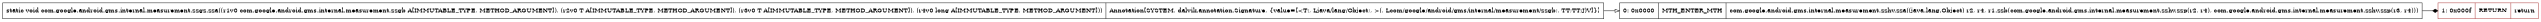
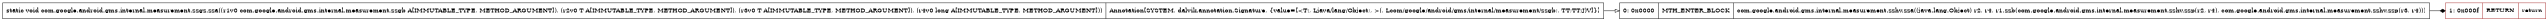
  digraph {
    rankdir=LR
    node [shape=record color=black]
    edge [style=solid]
-   n1 [label="{0\:\ 0x0000|MTH_ENTER_MTH\l|com.google.android.gms.internal.measurement.zzhv.zza((java.lang.Object) r2, r4, r1.zzb(com.google.android.gms.internal.measurement.zzhv.zzp(r2, r4), com.google.android.gms.internal.measurement.zzhv.zzp(r3, r4)))\l}"]
+   n1 [label="{0\:\ 0x0000|MTH_ENTER_BLOCK\l|com.google.android.gms.internal.measurement.zzhv.zza((java.lang.Object) r2, r4, r1.zzb(com.google.android.gms.internal.measurement.zzhv.zzp(r2, r4), com.google.android.gms.internal.measurement.zzhv.zzp(r3, r4)))\l}"]
    n2 [label="{1\:\ 0x000f|RETURN\l|return\l}" color=brown]
    n3 [label="{static void com.google.android.gms.internal.measurement.zzgz.zza((r1v0 com.google.android.gms.internal.measurement.zzgb A[IMMUTABLE_TYPE, METHOD_ARGUMENT]), (r2v0 T A[IMMUTABLE_TYPE, METHOD_ARGUMENT]), (r3v0 T A[IMMUTABLE_TYPE, METHOD_ARGUMENT]), (r4v0 long A[IMMUTABLE_TYPE, METHOD_ARGUMENT]))  | Annotation[SYSTEM, dalvik.annotation.Signature, \{value=[\<T:, Ljava\/lang\/Object;, \>(, Lcom\/google\/android\/gms\/internal\/measurement\/zzgb;, TT;TT;J)V]\}]\l}"]
    n1 -> n2 [arrowhead=diamond]
    n3 -> n1 [arrowhead=onormal]
  }
